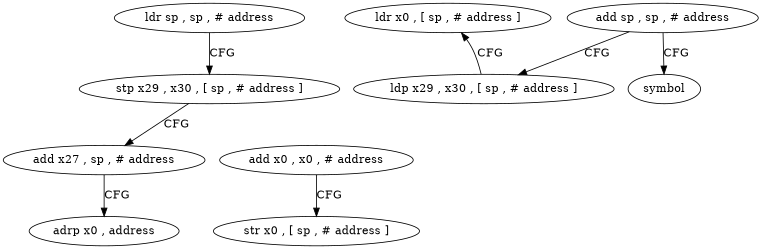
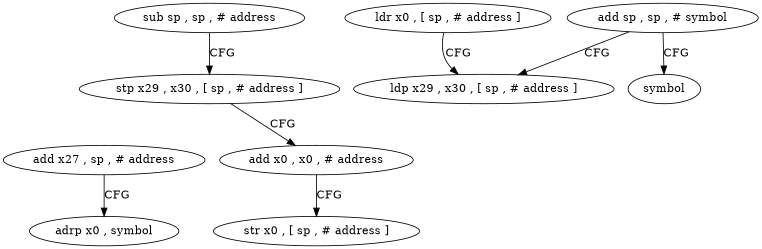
  digraph {
-   n1 [label="ldr sp , sp , # address"]
+   n1 [label="sub sp , sp , # address"]
    n2 [label="stp x29 , x30 , [ sp , # address ]"]
    n3 [label="add x27 , sp , # address"]
-   n4 [label="adrp x0 , address"]
+   n4 [label="adrp x0 , symbol"]
    n5 [label="add x0 , x0 , # address"]
    n6 [label="str x0 , [ sp , # address ]"]
    n7 [label="ldr x0 , [ sp , # address ]"]
    n8 [label="ldp x29 , x30 , [ sp , # address ]"]
-   n9 [label="add sp , sp , # address"]
+   n9 [label="add sp , sp , # symbol"]
    n10 [label=symbol]
    n1 -> n2 [label=CFG]
-   n2 -> n3 [label=CFG]
+   n2 -> n5 [label=CFG]
    n3 -> n4 [label=CFG]
    n5 -> n6 [label=CFG]
-   n8 -> n7 [label=CFG]
+   n7 -> n8 [label=CFG]
    n9 -> n8 [label=CFG]
    n9 -> n10 [label=CFG]
  }
